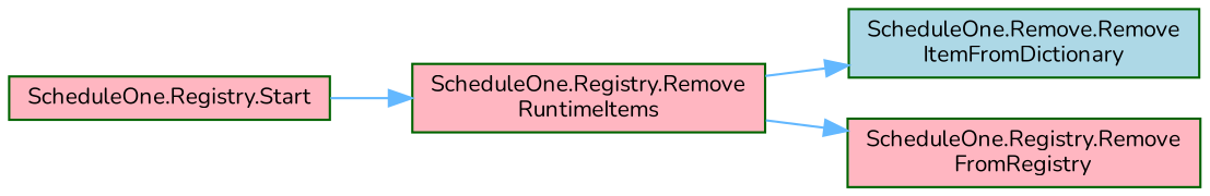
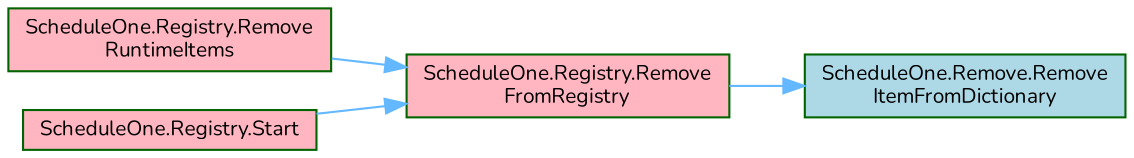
  digraph {
    fontname=Nunito
    rankdir=RL
    node [color=darkgreen fillcolor=lightpink fontname=Nunito fontsize=10 shape=box style=filled]
    edge [color=steelblue1 dir=back fontname=Nunito fontsize=10 labelfontname=Helvetica labelfontsize=10 style=solid]
    n1 [fillcolor=lightblue fontcolor=black height=0.2 label="ScheduleOne.Remove.Remove\lItemFromDictionary" width=0.4]
    n2 [height=0.2 label="ScheduleOne.Registry.Remove\lFromRegistry" width=0.4]
    n3 [height=0.2 label="ScheduleOne.Registry.Remove\lRuntimeItems" width=0.4]
    n4 [height=0.2 label="ScheduleOne.Registry.Start" width=0.4]
-   n1 -> n3
+   n1 -> n2
    n2 -> n3
-   n3 -> n4
+   n2 -> n4
  }
